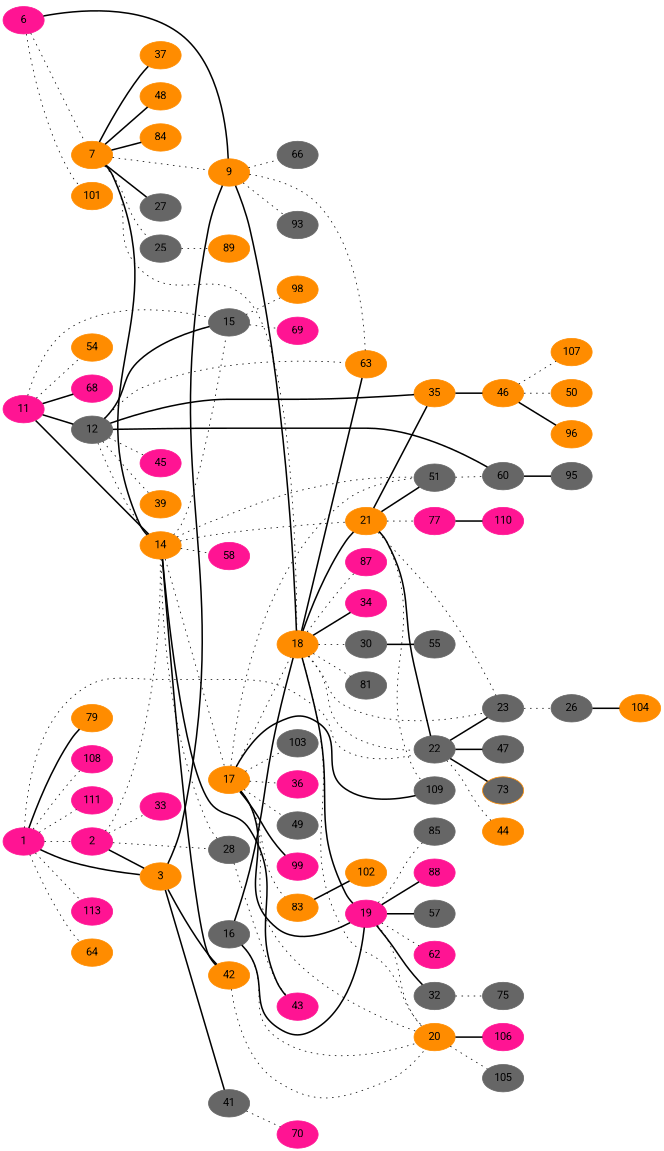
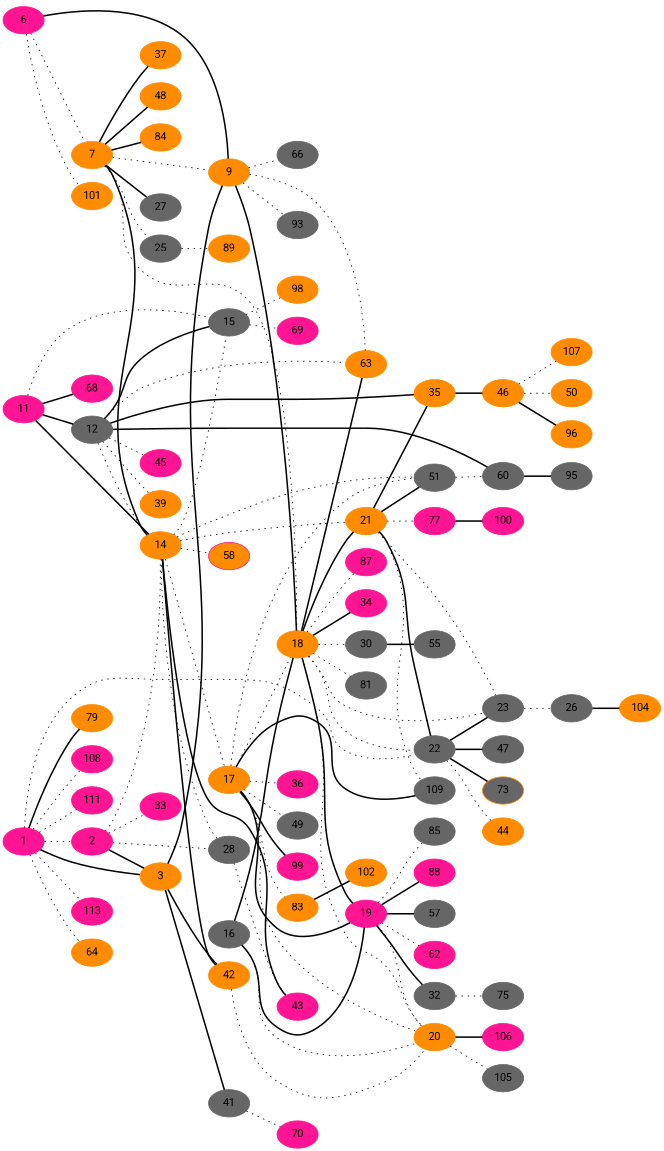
  graph {
    fontname=Roboto
    rankdir=LR
    node [color=darkorange fontname=Roboto style=filled]
    edge [fontname=Roboto style=dotted]
    1 [color=deeppink super="+52"]
    2 [color=deeppink super="+4"]
    3 [super="+5"]
    22 [color=gray40 super="+24"]
    64
    79
    108 [color=deeppink]
    111 [color=deeppink]
    113 [color=deeppink]
    14 [super="+59"]
    28 [color=gray40 super="+38"]
    33 [color=deeppink super="+61"]
    9 [super="+10"]
    41 [color=gray40]
    42 [super="+112"]
    23 [color=gray40 super="+40"]
    44
    47 [color=gray40]
    73 [fillcolor=gray40]
    15 [color=gray40 super="+78"]
    17 [super="+94"]
    21 [super="+74"]
    43 [color=deeppink]
    51 [color=gray40]
-   58 [color=deeppink]
+   58 [color=deeppink fillcolor=darkorange]
    18 [super="+25"]
    63 [super="+97"]
    66 [color=gray40]
    93 [color=gray40]
    20 [super="+92"]
    105 [color=gray40]
    106 [color=deeppink]
    70 [color=deeppink]
    6 [color=deeppink super="+8"]
    7 [super="+31"]
    101
    27 [color=gray40]
    n38 [color=gray40 label=25 super="+91"]
    37 [super="+71"]
    48
    84
    19 [color=deeppink super="+110"]
    30 [color=gray40 super="+82"]
    34 [color=deeppink]
    81 [color=gray40]
    87 [color=deeppink]
    89
    11 [color=deeppink super="+13"]
    12 [color=gray40 super="+72"]
-   54
    68 [color=deeppink]
    35 [super="+65"]
    39
    45 [color=deeppink]
    60 [color=gray40 super="+80"]
    69 [color=deeppink]
    98
    46 [super="+76"]
    95 [color=gray40]
    36 [color=deeppink]
    49 [color=gray40]
    83 [super="+90"]
    99 [color=deeppink]
-   103 [color=gray40]
    109 [color=gray40]
    77 [color=deeppink]
    16 [color=gray40 super="+53"]
    32 [color=gray40 super="+67"]
    57 [color=gray40]
    62 [color=deeppink]
    85 [color=gray40]
    88 [color=deeppink]
    102
    26 [color=gray40 super="+56"]
    55 [color=gray40 super="+86"]
    75 [color=gray40]
-   100 [color=deeppink label=110]
+   100 [color=deeppink]
    104
    50
    96
    107
    1 -- 2 [weight=2]
    1 -- 3 [style=bold weight=2]
    1 -- 22
    1 -- 64
    1 -- 79 [style=bold]
    1 -- 108
    1 -- 111
    1 -- 113
    2 -- 3 [style=bold weight=4]
    2 -- 14
    2 -- 28
    2 -- 33
    3 -- 9 [style=bold]
    3 -- 41 [style=bold]
    3 -- 42 [style=bold]
    22 -- 23 [style=bold weight=2]
    22 -- 44
    22 -- 47 [style=bold]
    22 -- 73 [style=bold]
    14 -- 28
    14 -- 42 [style=bold]
    14 -- 15
    14 -- 17
    14 -- 21 [weight=2]
    14 -- 43 [style=bold]
    14 -- 51
    14 -- 58
    28 -- 43
    9 -- 18 [style=bold]
    9 -- 63
    9 -- 66
    9 -- 93
    41 -- 70
    42 -- 20
    23 -- 26
    15 -- 69
    15 -- 98
    17 -- 51
    17 -- 18
    17 -- 20
    17 -- 19 [style=bold]
    17 -- 36
    17 -- 49
    17 -- 83
    17 -- 99 [style=bold]
-   17 -- 103
    17 -- 109 [style=bold]
    21 -- 22 [style=bold weight=2]
    21 -- 23
    21 -- 51 [style=bold]
    21 -- 35 [style=bold]
    21 -- 109
    21 -- 77
    51 -- 60
    18 -- 22 [weight=2]
    18 -- 23
    18 -- 21 [style=bold]
    18 -- 63 [style=bold]
    18 -- 20
    18 -- 19 [style=bold]
    18 -- 30
    18 -- 34 [style=bold]
    18 -- 81
    18 -- 87
    20 -- 105
    20 -- 106 [style=bold]
    6 -- 9 [style=bold weight=4]
    6 -- 7 [weight=2]
    6 -- 101
    7 -- 14 [style=bold]
    7 -- 9 [weight=2]
    7 -- 18
    7 -- 27 [style=bold]
    7 -- n38
    7 -- 37 [style=bold]
    7 -- 48 [style=bold]
    7 -- 84 [style=bold]
    n38 -- 89
    19 -- 20
    19 -- 32 [style=bold]
    19 -- 57 [style=bold]
    19 -- 62
    19 -- 85
    19 -- 88 [style=bold]
    30 -- 55 [style=bold]
    11 -- 14 [style=bold weight=2]
    11 -- 15 [weight=2]
    11 -- 12 [style=bold weight=2]
-   11 -- 54
    11 -- 68 [style=bold]
    12 -- 14
    12 -- 15 [style=bold]
    12 -- 63
    12 -- 35 [style=bold]
    12 -- 39
    12 -- 45
    12 -- 60 [style=bold]
    35 -- 46 [style=bold]
    60 -- 95 [style=bold]
    46 -- 50
    46 -- 96 [style=bold]
    46 -- 107
    83 -- 102 [style=bold]
    77 -- 100 [style=bold]
    16 -- 18 [style=bold]
    16 -- 20
    16 -- 19 [style=bold]
    32 -- 75
    26 -- 104 [style=bold]
  }
